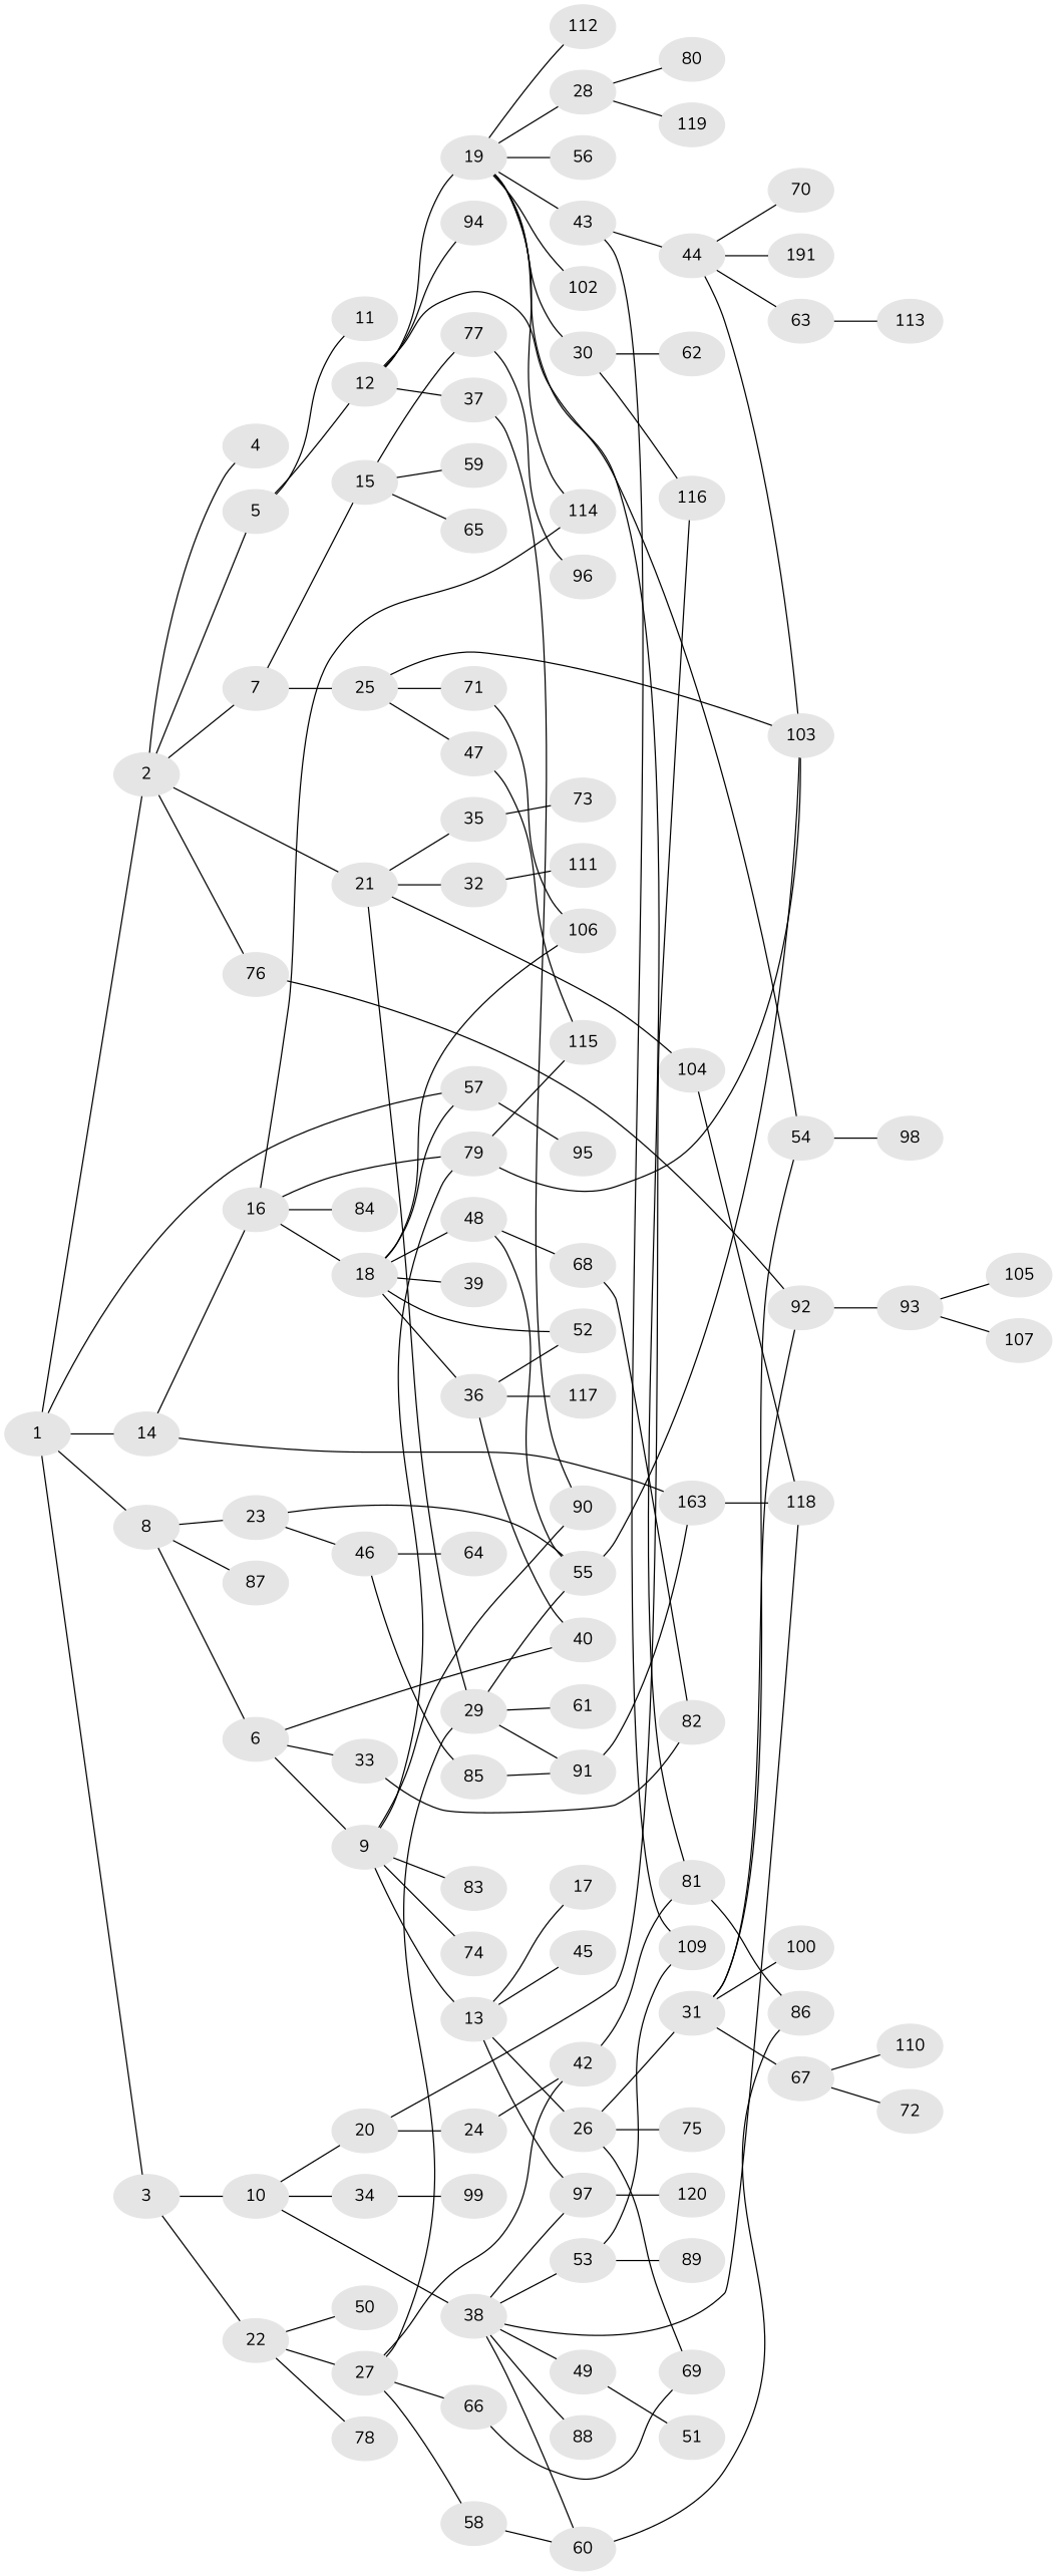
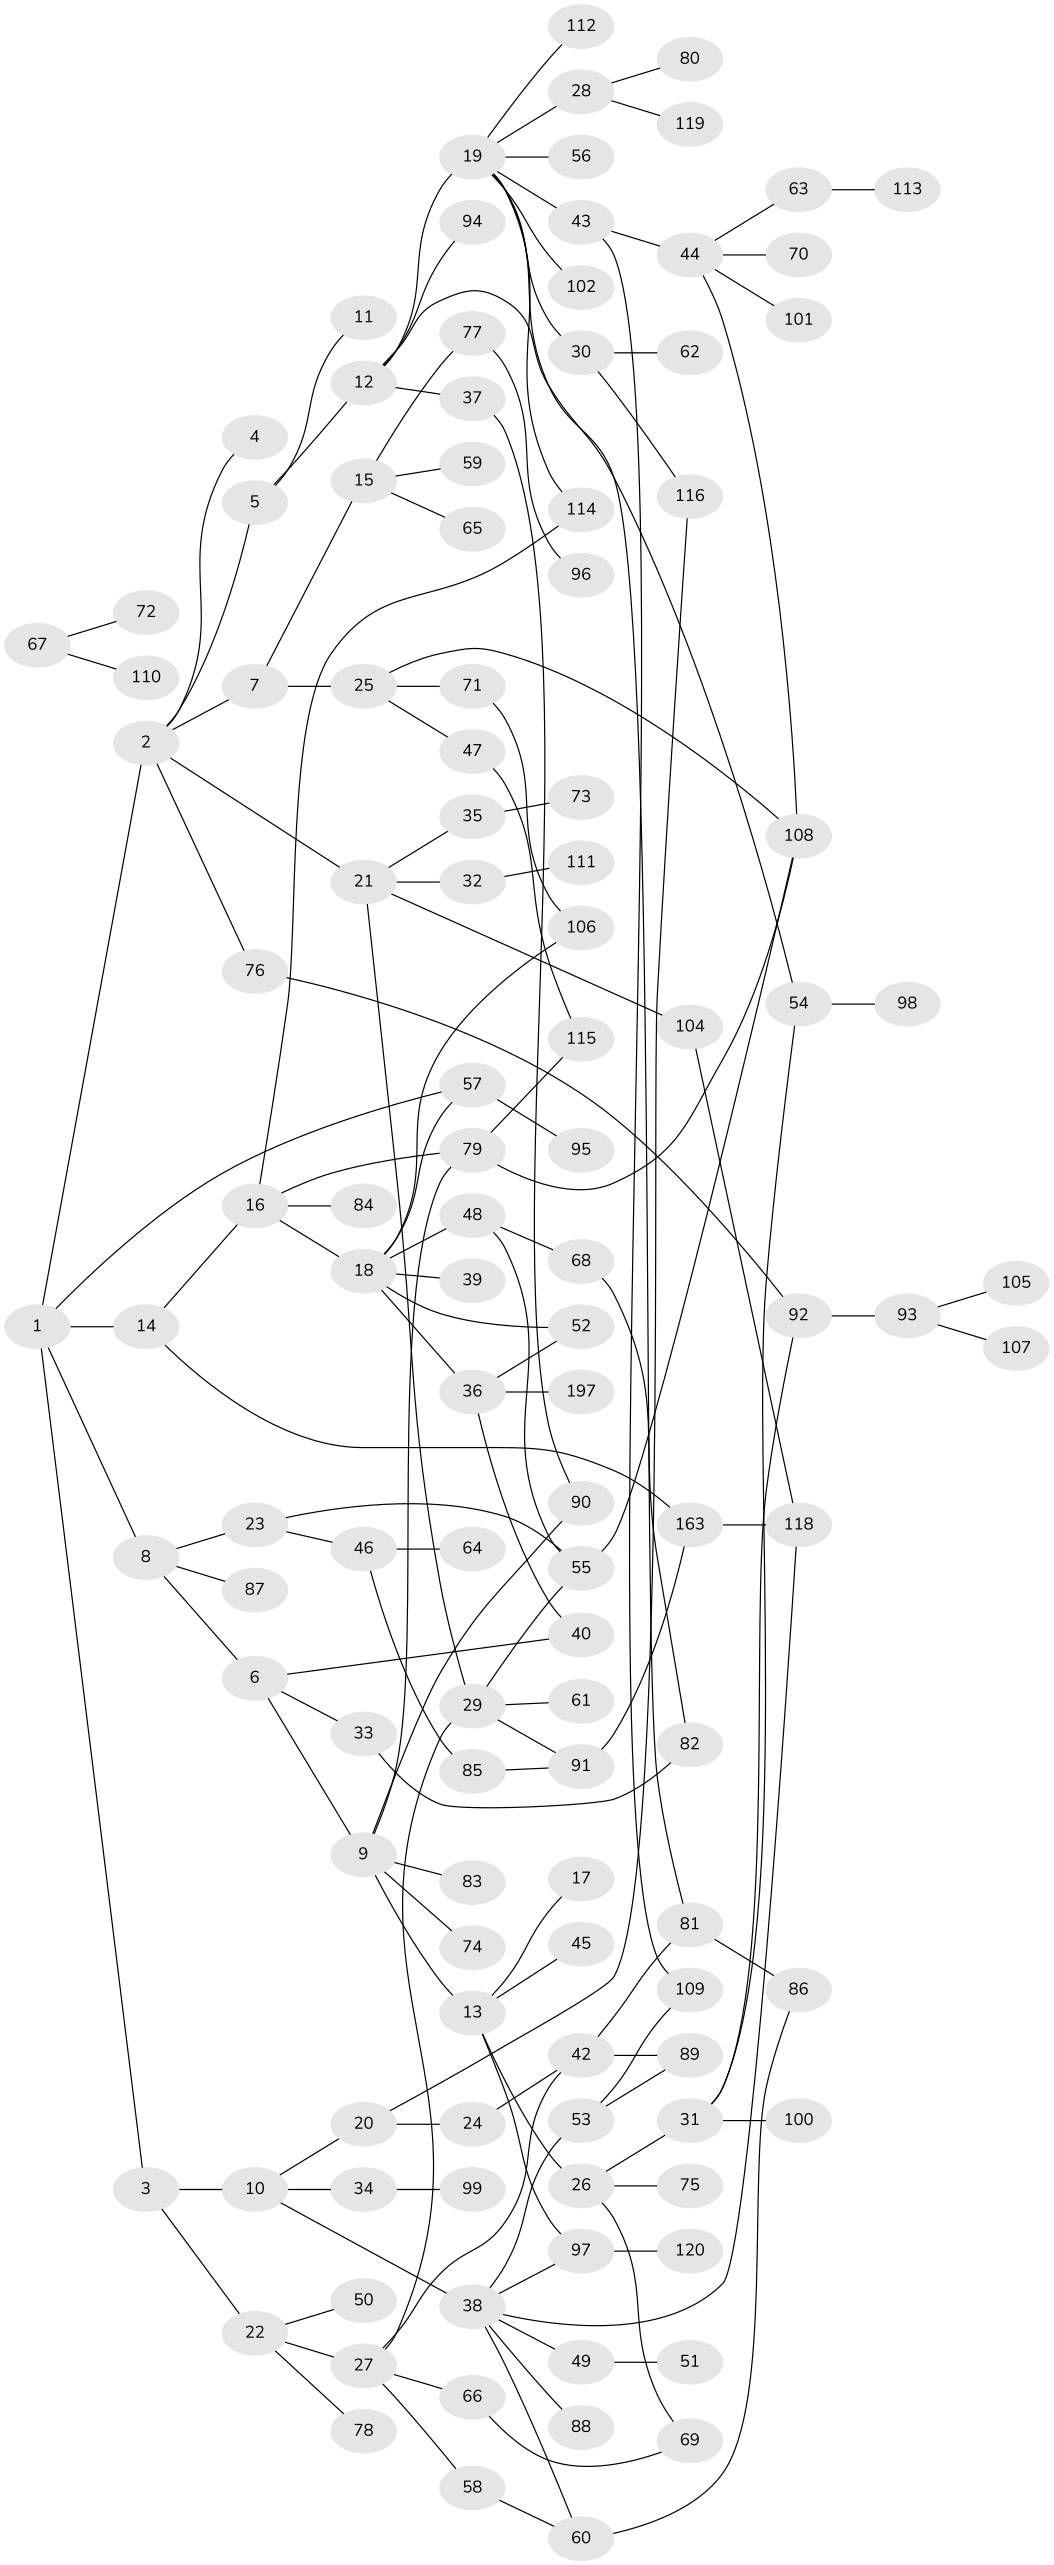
  graph {
    fontname=Nunito
    rankdir=LR
    node [color=gray90 fontname=Nunito style=filled]
    edge [fontname=Nunito]
    1
    2
    3
    8
    14
    57
    4
    5
    7
    21
    76
    10
    22
    6
    9
    33
    40
    23
    87
    16
    n21 [label=163]
    95
    11
    12
    15
    25
    29
    32
    35
    104
    92
    20
    34
    38
    27
    50
    78
    19
    37
    54
    94
    13
    74
    79
    83
    90
    82
    59
    65
    77
    47
    71
-   108 [label=103]
+   108
    46
    55
    17
    26
    45
    97
    115
    85
    91
    24
    116
    99
    49
    53
    60
    88
    118
    114
    28
    30
    43
    56
    81
    102
    112
    98
    31
    69
    75
    120
    18
    84
    96
    36
    39
    48
    52
    106
-   117
+   117 [label=197]
    68
    80
    119
    62
    44
    109
    86
    42
    61
    111
    73
    58
    66
    64
    89
    67
    100
    72
    110
    93
    51
    63
    70
-   101 [label=191]
+   101
    113
    105
    107
    1 -- 2
    1 -- 3
    1 -- 8
    1 -- 14
    1 -- 57
    2 -- 4
    2 -- 5
    2 -- 7
    2 -- 21
    2 -- 76
    3 -- 10
    3 -- 22
    8 -- 6
    8 -- 23
    8 -- 87
    14 -- 16
    14 -- n21
    57 -- 95
    5 -- 11
    5 -- 12
    7 -- 15
    7 -- 25
    21 -- 29
    21 -- 32
    21 -- 35
    21 -- 104
    76 -- 92
    10 -- 20
    10 -- 34
    10 -- 38
    22 -- 27
    22 -- 50
    22 -- 78
    6 -- 9
    6 -- 33
    6 -- 40
    9 -- 13
    9 -- 74
    9 -- 79
    9 -- 83
    9 -- 90
    33 -- 82
    23 -- 46
    23 -- 55
    16 -- 79
    16 -- 114
    16 -- 18
    16 -- 84
    n21 -- 118
    12 -- 19
    12 -- 37
    12 -- 54
    12 -- 94
    15 -- 59
    15 -- 65
    15 -- 77
    25 -- 47
    25 -- 71
    25 -- 108
    29 -- 55
    29 -- 91
    29 -- 61
    32 -- 111
    35 -- 73
    104 -- 118
    92 -- 93
    20 -- 24
    20 -- 116
    34 -- 99
    38 -- 97
    38 -- 49
    38 -- 53
    38 -- 60
    38 -- 88
    38 -- 118
    27 -- 29
    27 -- 42
    27 -- 58
    27 -- 66
    19 -- 114
    19 -- 28
    19 -- 30
    19 -- 43
    19 -- 56
    19 -- 81
    19 -- 102
    19 -- 112
    37 -- 90
    54 -- 98
    13 -- 17
    13 -- 26
    13 -- 45
    13 -- 97
    79 -- 108
    79 -- 115
    77 -- 96
    47 -- 115
    71 -- 106
    46 -- 85
    46 -- 64
    55 -- 108
    26 -- 31
    26 -- 69
    26 -- 75
    97 -- 120
    85 -- 91
    91 -- n21
    24 -- 42
    49 -- 51
    53 -- 109
    53 -- 89
    60 -- 86
    28 -- 80
    28 -- 119
    30 -- 116
    30 -- 62
    43 -- 44
    43 -- 109
    81 -- 86
    31 -- 92
    31 -- 54
-   31 -- 67
    31 -- 100
    18 -- 57
    18 -- 36
    18 -- 39
    18 -- 48
    18 -- 52
    18 -- 106
    36 -- 40
    36 -- 52
    36 -- 117
    48 -- 55
    48 -- 68
    68 -- 82
    44 -- 108
    44 -- 63
    44 -- 70
    44 -- 101
    42 -- 81
+   42 -- 89
    58 -- 60
    66 -- 69
    67 -- 72
    67 -- 110
    93 -- 105
    93 -- 107
    63 -- 113
  }
